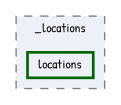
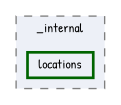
  digraph {
    compound=true
    fontname="Patrick Hand"
    n1 [color=darkgreen fillcolor="#edf0f7" fontname="Patrick Hand" fontsize=10 height=0.2 label=locations shape=box style="filled,bold" width=0.4]
    subgraph cluster_1 {
      bgcolor="#edf0f7"
      fontsize=10
-     label=_locations
+     label=_internal
      pencolor=grey50
      style="filled,dashed"
      n1
    }
  }
